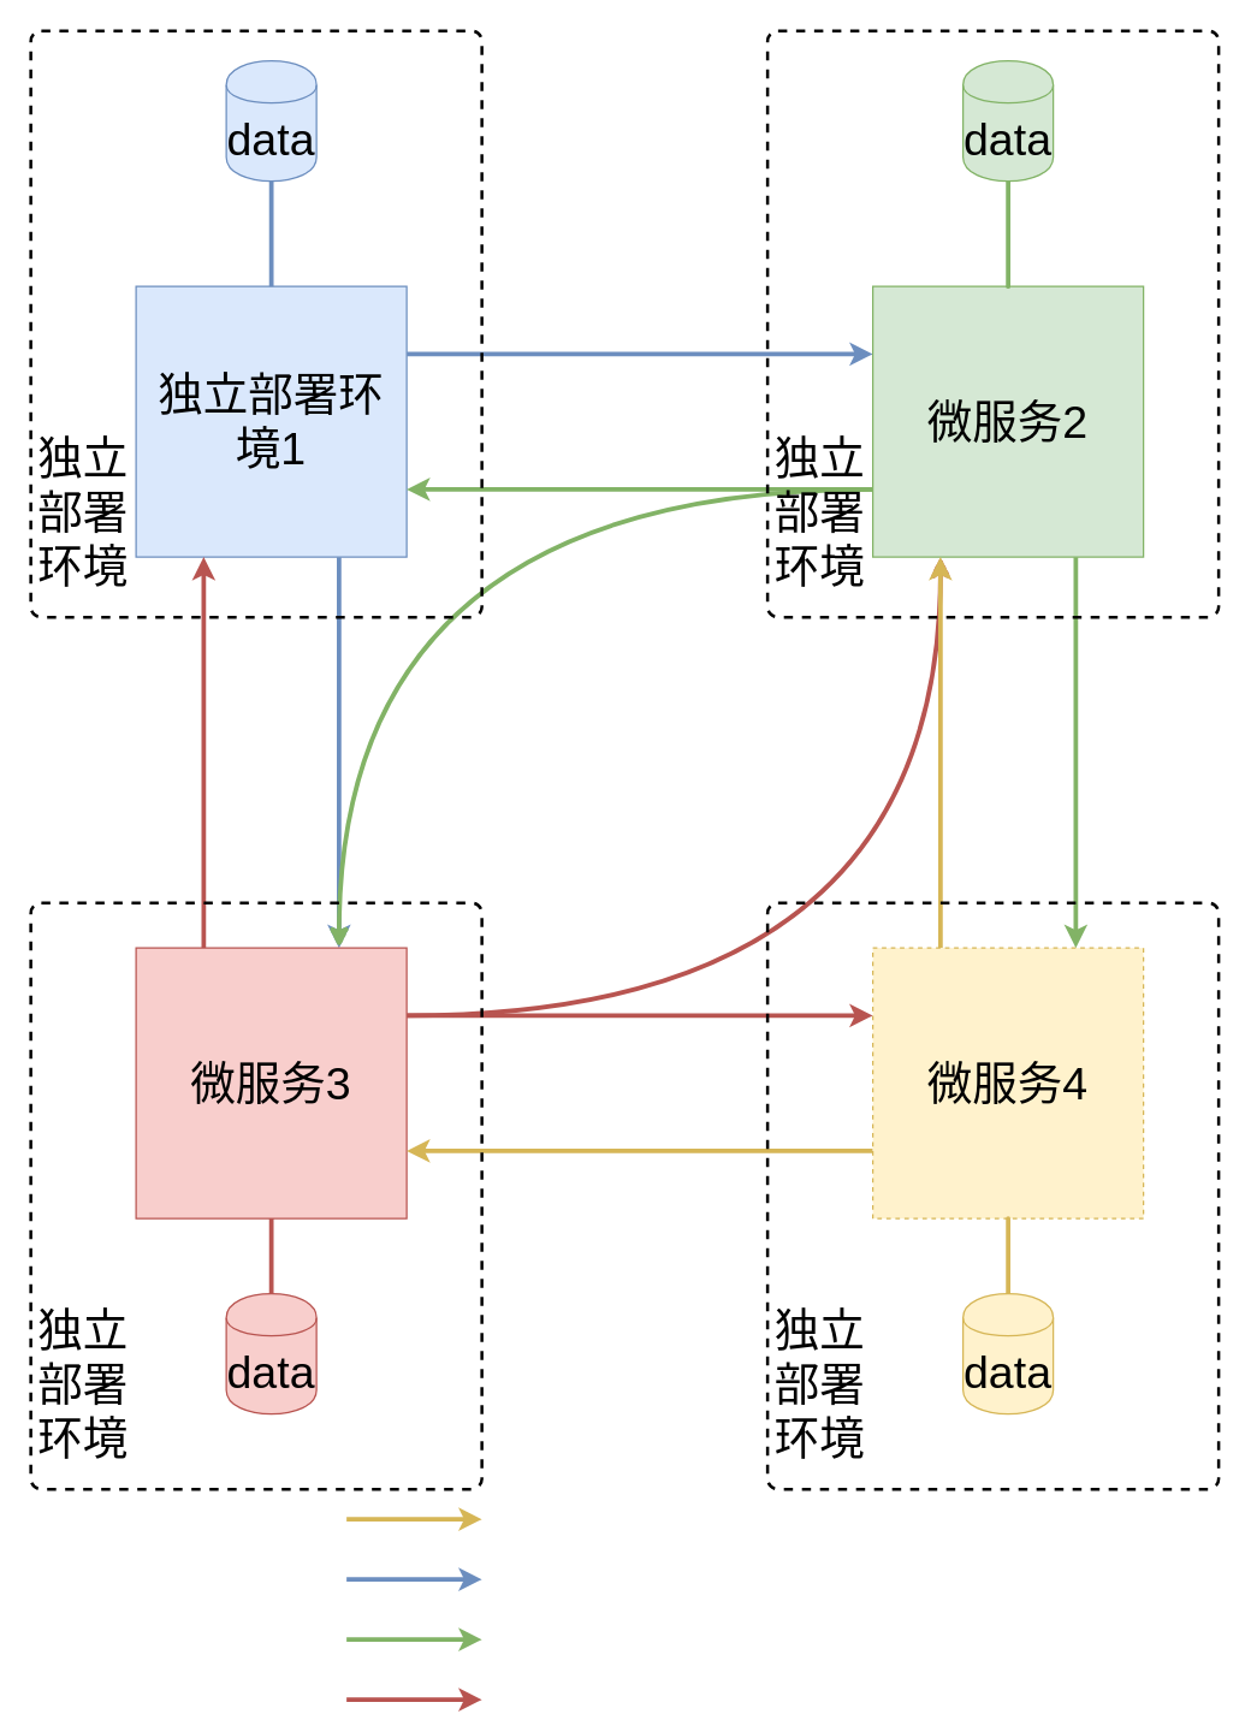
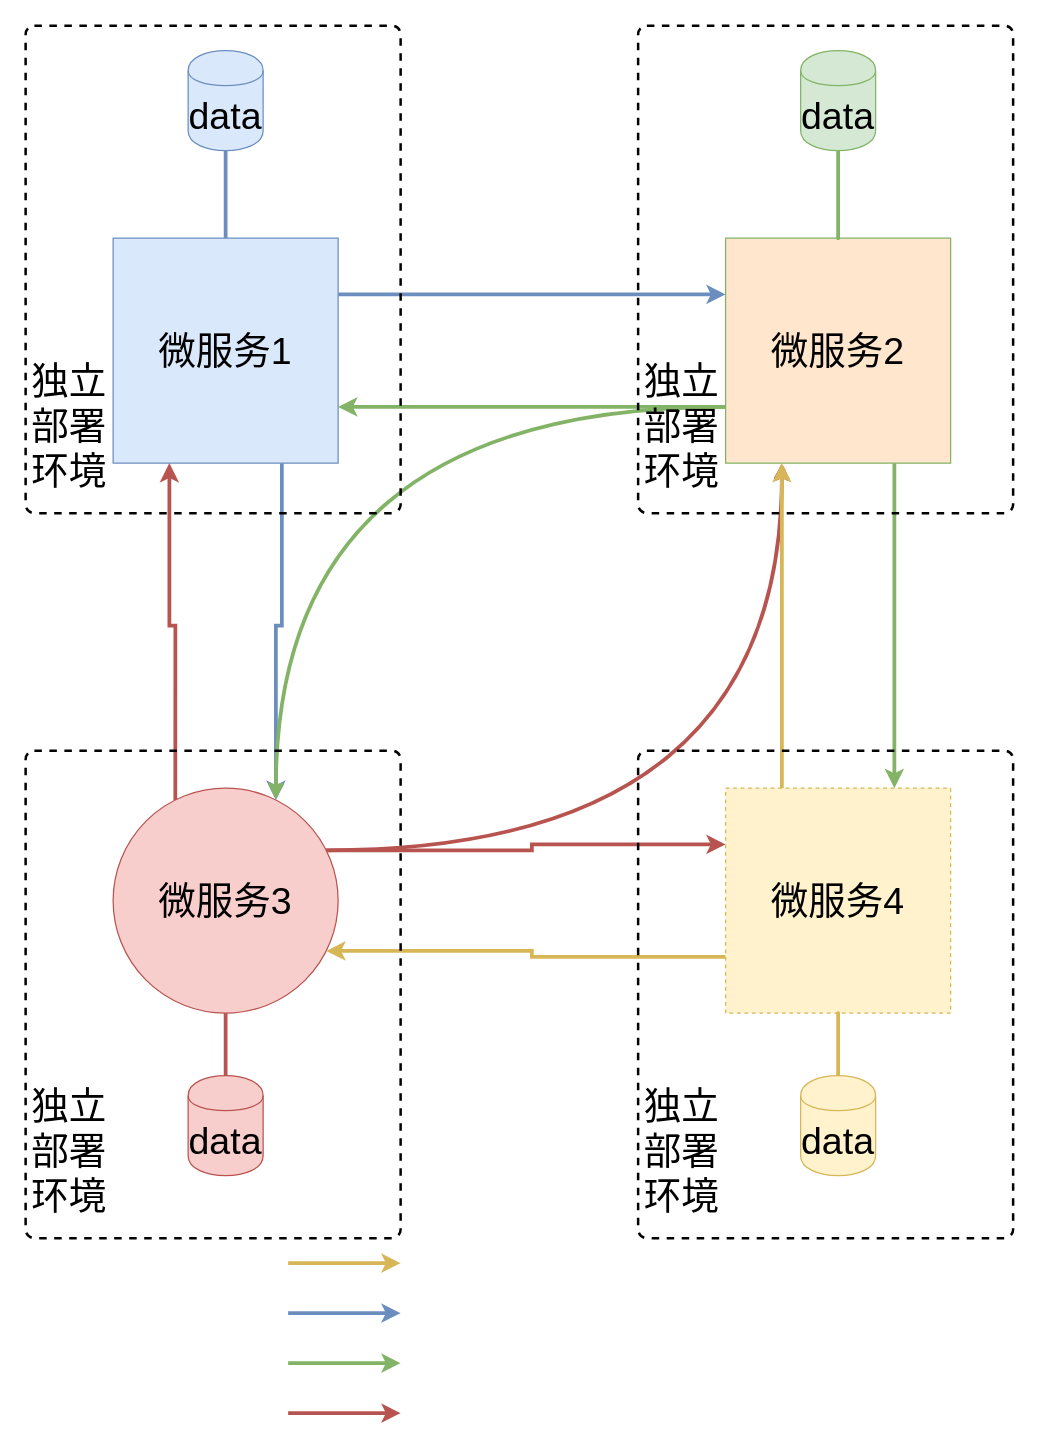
  <mxCell id="0" />
  <mxCell id="1" parent="0" />
  <mxCell id="2" style="edgeStyle=orthogonalEdgeStyle;rounded=0;orthogonalLoop=1;jettySize=auto;html=1;exitX=0.75;exitY=1;exitDx=0;exitDy=0;entryX=0.75;entryY=0;entryDx=0;entryDy=0;strokeWidth=3;fontSize=30;fillColor=#dae8fc;strokeColor=#6c8ebf;" edge="1" parent="1" source="5" target="14"><mxGeometry relative="1" as="geometry" /></mxCell>
  <mxCell id="3" style="edgeStyle=orthogonalEdgeStyle;rounded=0;orthogonalLoop=1;jettySize=auto;html=1;exitX=1;exitY=0.25;exitDx=0;exitDy=0;entryX=0;entryY=0.25;entryDx=0;entryDy=0;strokeWidth=3;fontSize=30;fillColor=#dae8fc;strokeColor=#6c8ebf;" edge="1" parent="1" source="5" target="9"><mxGeometry relative="1" as="geometry" /></mxCell>
  <mxCell id="4" style="edgeStyle=orthogonalEdgeStyle;curved=1;comic=1;orthogonalLoop=1;jettySize=auto;html=1;exitX=0.5;exitY=0;exitDx=0;exitDy=0;shadow=0;strokeWidth=3;fontSize=30;endArrow=none;endFill=0;fillColor=#dae8fc;strokeColor=#6c8ebf;" edge="1" parent="1" source="5" target="22"><mxGeometry relative="1" as="geometry" /></mxCell>
- <mxCell id="5" value="独立部署环境1" style="whiteSpace=wrap;html=1;aspect=fixed;fillColor=#dae8fc;strokeColor=#6c8ebf;fontSize=30;" vertex="1" parent="1"><mxGeometry x="90" y="190" width="180" height="180" as="geometry" /></mxCell>
+ <mxCell id="5" value="微服务1" style="whiteSpace=wrap;html=1;aspect=fixed;fillColor=#dae8fc;strokeColor=#6c8ebf;fontSize=30;" vertex="1" parent="1"><mxGeometry x="90" y="190" width="180" height="180" as="geometry" /></mxCell>
  <mxCell id="6" style="edgeStyle=orthogonalEdgeStyle;rounded=0;orthogonalLoop=1;jettySize=auto;html=1;exitX=0;exitY=0.75;exitDx=0;exitDy=0;entryX=1;entryY=0.75;entryDx=0;entryDy=0;strokeWidth=3;fontSize=30;fillColor=#d5e8d4;strokeColor=#82b366;" edge="1" parent="1" source="9" target="5"><mxGeometry relative="1" as="geometry" /></mxCell>
  <mxCell id="7" style="edgeStyle=orthogonalEdgeStyle;rounded=0;orthogonalLoop=1;jettySize=auto;html=1;exitX=0.75;exitY=1;exitDx=0;exitDy=0;entryX=0.75;entryY=0;entryDx=0;entryDy=0;strokeWidth=3;fontSize=30;fillColor=#d5e8d4;strokeColor=#82b366;" edge="1" parent="1" source="9" target="17"><mxGeometry relative="1" as="geometry" /></mxCell>
  <mxCell id="8" style="edgeStyle=orthogonalEdgeStyle;orthogonalLoop=1;jettySize=auto;html=1;exitX=0;exitY=0.75;exitDx=0;exitDy=0;entryX=0.75;entryY=0;entryDx=0;entryDy=0;strokeWidth=3;fontSize=30;comic=1;curved=1;fillColor=#d5e8d4;strokeColor=#82b366;shadow=0;" edge="1" parent="1" source="9" target="14"><mxGeometry relative="1" as="geometry" /></mxCell>
- <mxCell id="9" value="微服务2" style="whiteSpace=wrap;html=1;aspect=fixed;fillColor=#d5e8d4;strokeColor=#82b366;fontSize=30;" vertex="1" parent="1"><mxGeometry x="580" y="190" width="180" height="180" as="geometry" /></mxCell>
+ <mxCell id="9" value="微服务2" style="whiteSpace=wrap;html=1;aspect=fixed;fillColor=#ffe6cc;strokeColor=#82b366;fontSize=30;" vertex="1" parent="1"><mxGeometry x="580" y="190" width="180" height="180" as="geometry" /></mxCell>
  <mxCell id="10" style="edgeStyle=orthogonalEdgeStyle;rounded=0;orthogonalLoop=1;jettySize=auto;html=1;exitX=1;exitY=0.25;exitDx=0;exitDy=0;entryX=0;entryY=0.25;entryDx=0;entryDy=0;fontSize=30;strokeWidth=3;fillColor=#f8cecc;strokeColor=#b85450;" edge="1" parent="1" source="14" target="17"><mxGeometry relative="1" as="geometry" /></mxCell>
  <mxCell id="11" style="edgeStyle=orthogonalEdgeStyle;rounded=0;orthogonalLoop=1;jettySize=auto;html=1;exitX=0.25;exitY=0;exitDx=0;exitDy=0;entryX=0.25;entryY=1;entryDx=0;entryDy=0;strokeWidth=3;fontSize=30;fillColor=#f8cecc;strokeColor=#b85450;" edge="1" parent="1" source="14" target="5"><mxGeometry relative="1" as="geometry" /></mxCell>
  <mxCell id="12" style="edgeStyle=orthogonalEdgeStyle;curved=1;comic=1;orthogonalLoop=1;jettySize=auto;html=1;exitX=1;exitY=0.25;exitDx=0;exitDy=0;entryX=0.25;entryY=1;entryDx=0;entryDy=0;shadow=0;strokeWidth=3;fontSize=30;fillColor=#f8cecc;strokeColor=#b85450;" edge="1" parent="1" source="14" target="9"><mxGeometry relative="1" as="geometry" /></mxCell>
  <mxCell id="13" value="" style="edgeStyle=orthogonalEdgeStyle;curved=1;comic=1;orthogonalLoop=1;jettySize=auto;html=1;shadow=0;endArrow=none;endFill=0;strokeWidth=3;fontSize=30;fillColor=#f8cecc;strokeColor=#b85450;" edge="1" parent="1" source="14" target="25"><mxGeometry relative="1" as="geometry" /></mxCell>
- <mxCell id="14" value="微服务3" style="whiteSpace=wrap;html=1;aspect=fixed;fillColor=#f8cecc;strokeColor=#b85450;fontSize=30;" vertex="1" parent="1"><mxGeometry x="90" y="630" width="180" height="180" as="geometry" /></mxCell>
+ <mxCell id="14" value="微服务3" style="ellipse;whiteSpace=wrap;html=1;aspect=fixed;fillColor=#f8cecc;strokeColor=#b85450;fontSize=30;" vertex="1" parent="1"><mxGeometry x="90" y="630" width="180" height="180" as="geometry" /></mxCell>
  <mxCell id="15" style="edgeStyle=orthogonalEdgeStyle;rounded=0;orthogonalLoop=1;jettySize=auto;html=1;exitX=0;exitY=0.75;exitDx=0;exitDy=0;entryX=1;entryY=0.75;entryDx=0;entryDy=0;strokeWidth=3;fontSize=30;fillColor=#fff2cc;strokeColor=#d6b656;" edge="1" parent="1" source="17" target="14"><mxGeometry relative="1" as="geometry" /></mxCell>
  <mxCell id="16" style="edgeStyle=orthogonalEdgeStyle;rounded=0;orthogonalLoop=1;jettySize=auto;html=1;exitX=0.25;exitY=0;exitDx=0;exitDy=0;entryX=0.25;entryY=1;entryDx=0;entryDy=0;strokeWidth=3;fontSize=30;fillColor=#fff2cc;strokeColor=#d6b656;" edge="1" parent="1" source="17" target="9"><mxGeometry relative="1" as="geometry" /></mxCell>
  <mxCell id="17" value="微服务4" style="whiteSpace=wrap;html=1;aspect=fixed;fillColor=#fff2cc;strokeColor=#d6b656;fontSize=30;dashed=1;" vertex="1" parent="1"><mxGeometry x="580" y="630" width="180" height="180" as="geometry" /></mxCell>
  <mxCell id="18" value="" style="endArrow=classic;html=1;shadow=0;strokeWidth=3;fontSize=30;fillColor=#fff2cc;strokeColor=#d6b656;" edge="1" parent="1"><mxGeometry width="50" height="50" relative="1" as="geometry"><mxPoint x="230" y="1010" as="sourcePoint" /><mxPoint x="320" y="1010" as="targetPoint" /></mxGeometry></mxCell>
  <mxCell id="19" value="" style="endArrow=classic;html=1;shadow=0;strokeWidth=3;fontSize=30;fillColor=#dae8fc;strokeColor=#6c8ebf;" edge="1" parent="1"><mxGeometry width="50" height="50" relative="1" as="geometry"><mxPoint x="230" y="1050" as="sourcePoint" /><mxPoint x="320" y="1050" as="targetPoint" /></mxGeometry></mxCell>
  <mxCell id="20" value="" style="endArrow=classic;html=1;shadow=0;strokeWidth=3;fontSize=30;fillColor=#d5e8d4;strokeColor=#82b366;" edge="1" parent="1"><mxGeometry width="50" height="50" relative="1" as="geometry"><mxPoint x="230" y="1090" as="sourcePoint" /><mxPoint x="320" y="1090" as="targetPoint" /></mxGeometry></mxCell>
  <mxCell id="21" value="" style="endArrow=classic;html=1;shadow=0;strokeWidth=3;fontSize=30;fillColor=#f8cecc;strokeColor=#b85450;" edge="1" parent="1"><mxGeometry width="50" height="50" relative="1" as="geometry"><mxPoint x="230" y="1130" as="sourcePoint" /><mxPoint x="320" y="1130" as="targetPoint" /></mxGeometry></mxCell>
  <mxCell id="22" value="data" style="shape=cylinder;whiteSpace=wrap;html=1;boundedLbl=1;backgroundOutline=1;fontSize=30;fillColor=#dae8fc;strokeColor=#6c8ebf;" vertex="1" parent="1"><mxGeometry x="150" y="40" width="60" height="80" as="geometry" /></mxCell>
  <mxCell id="23" value="" style="edgeStyle=orthogonalEdgeStyle;curved=1;comic=1;orthogonalLoop=1;jettySize=auto;html=1;shadow=0;endArrow=none;endFill=0;strokeWidth=3;fontSize=30;fillColor=#d5e8d4;strokeColor=#82b366;" edge="1" parent="1" source="24" target="9"><mxGeometry relative="1" as="geometry" /></mxCell>
  <mxCell id="24" value="data" style="shape=cylinder;whiteSpace=wrap;html=1;boundedLbl=1;backgroundOutline=1;fontSize=30;fillColor=#d5e8d4;strokeColor=#82b366;" vertex="1" parent="1"><mxGeometry x="640" y="40" width="60" height="80" as="geometry" /></mxCell>
  <mxCell id="25" value="data" style="shape=cylinder;whiteSpace=wrap;html=1;boundedLbl=1;backgroundOutline=1;fontSize=30;fillColor=#f8cecc;strokeColor=#b85450;" vertex="1" parent="1"><mxGeometry x="150" y="860" width="60" height="80" as="geometry" /></mxCell>
  <mxCell id="26" value="" style="edgeStyle=orthogonalEdgeStyle;curved=1;comic=1;orthogonalLoop=1;jettySize=auto;html=1;shadow=0;endArrow=none;endFill=0;strokeWidth=3;fontSize=30;fillColor=#fff2cc;strokeColor=#d6b656;" edge="1" parent="1" source="27" target="17"><mxGeometry relative="1" as="geometry" /></mxCell>
  <mxCell id="27" value="data" style="shape=cylinder;whiteSpace=wrap;html=1;boundedLbl=1;backgroundOutline=1;fontSize=30;fillColor=#fff2cc;strokeColor=#d6b656;direction=east;" vertex="1" parent="1"><mxGeometry x="640" y="860" width="60" height="80" as="geometry" /></mxCell>
  <mxCell id="28" value="" style="rounded=1;whiteSpace=wrap;html=1;absoluteArcSize=1;arcSize=14;strokeWidth=2;fontSize=30;fillColor=none;dashed=1;" vertex="1" parent="1"><mxGeometry x="20" y="600" width="300" height="390" as="geometry" /></mxCell>
  <mxCell id="29" value="" style="rounded=1;whiteSpace=wrap;html=1;absoluteArcSize=1;arcSize=14;strokeWidth=2;fontSize=30;fillColor=none;dashed=1;" vertex="1" parent="1"><mxGeometry x="510" y="600" width="300" height="390" as="geometry" /></mxCell>
  <mxCell id="30" value="" style="rounded=1;whiteSpace=wrap;html=1;absoluteArcSize=1;arcSize=14;strokeWidth=2;fontSize=30;fillColor=none;dashed=1;" vertex="1" parent="1"><mxGeometry x="510" y="20" width="300" height="390" as="geometry" /></mxCell>
  <mxCell id="31" value="" style="rounded=1;whiteSpace=wrap;html=1;absoluteArcSize=1;arcSize=14;strokeWidth=2;fontSize=30;fillColor=none;dashed=1;" vertex="1" parent="1"><mxGeometry x="20" y="20" width="300" height="390" as="geometry" /></mxCell>
  <mxCell id="32" value="独立部署环境" style="text;html=1;strokeColor=none;fillColor=none;align=center;verticalAlign=middle;whiteSpace=wrap;rounded=0;dashed=1;fontSize=30;" vertex="1" parent="1"><mxGeometry x="20" y="850" width="70" height="140" as="geometry" /></mxCell>
  <mxCell id="33" value="独立部署环境" style="text;html=1;strokeColor=none;fillColor=none;align=center;verticalAlign=middle;whiteSpace=wrap;rounded=0;dashed=1;fontSize=30;" vertex="1" parent="1"><mxGeometry x="510" y="850" width="70" height="140" as="geometry" /></mxCell>
  <mxCell id="34" value="独立部署环境" style="text;html=1;strokeColor=none;fillColor=none;align=center;verticalAlign=middle;whiteSpace=wrap;rounded=0;dashed=1;fontSize=30;" vertex="1" parent="1"><mxGeometry x="510" y="270" width="70" height="140" as="geometry" /></mxCell>
  <mxCell id="35" value="独立部署环境" style="text;html=1;strokeColor=none;fillColor=none;align=center;verticalAlign=middle;whiteSpace=wrap;rounded=0;dashed=1;fontSize=30;" vertex="1" parent="1"><mxGeometry x="20" y="270" width="70" height="140" as="geometry" /></mxCell>
